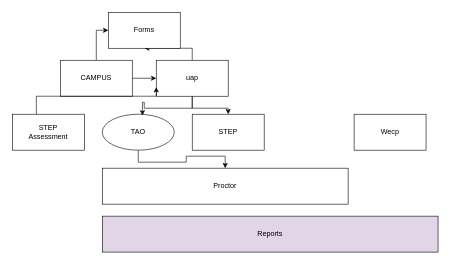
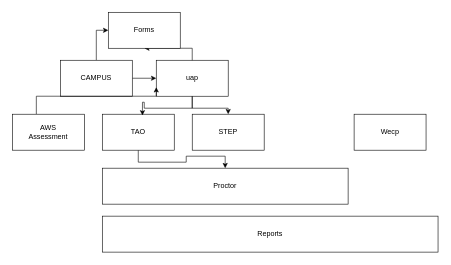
  <mxCell id="0" />
  <mxCell id="1" parent="0" />
  <mxCell id="2" style="edgeStyle=orthogonalEdgeStyle;rounded=0;orthogonalLoop=1;jettySize=auto;html=1;entryX=0.5;entryY=0;entryDx=0;entryDy=0;" parent="1" source="3" target="6" edge="1"><mxGeometry relative="1" as="geometry" /></mxCell>
  <mxCell id="3" value="uap" style="rounded=0;whiteSpace=wrap;html=1;" parent="1" vertex="1"><mxGeometry x="260" y="100" width="120" height="60" as="geometry" /></mxCell>
  <mxCell id="4" style="edgeStyle=orthogonalEdgeStyle;rounded=0;orthogonalLoop=1;jettySize=auto;html=1;" parent="1" source="5" target="10" edge="1"><mxGeometry relative="1" as="geometry" /></mxCell>
- <mxCell id="5" value="TAO" style="ellipse;whiteSpace=wrap;html=1;" parent="1" vertex="1"><mxGeometry x="170" y="190" width="120" height="60" as="geometry" /></mxCell>
+ <mxCell id="5" value="TAO" style="rounded=0;whiteSpace=wrap;html=1;" parent="1" vertex="1"><mxGeometry x="170" y="190" width="120" height="60" as="geometry" /></mxCell>
  <mxCell id="6" value="STEP" style="rounded=0;whiteSpace=wrap;html=1;" parent="1" vertex="1"><mxGeometry x="320" y="190" width="120" height="60" as="geometry" /></mxCell>
  <mxCell id="7" value="Wecp" style="rounded=0;whiteSpace=wrap;html=1;" parent="1" vertex="1"><mxGeometry x="590" y="190" width="120" height="60" as="geometry" /></mxCell>
  <mxCell id="8" style="edgeStyle=orthogonalEdgeStyle;rounded=0;orthogonalLoop=1;jettySize=auto;html=1;entryX=0.558;entryY=0.033;entryDx=0;entryDy=0;entryPerimeter=0;" parent="1" source="3" target="5" edge="1"><mxGeometry relative="1" as="geometry" /></mxCell>
  <mxCell id="9" style="edgeStyle=orthogonalEdgeStyle;rounded=0;orthogonalLoop=1;jettySize=auto;html=1;" parent="1" source="3" target="14" edge="1"><mxGeometry relative="1" as="geometry" /></mxCell>
  <mxCell id="10" value="Proctor" style="rounded=0;whiteSpace=wrap;html=1;" parent="1" vertex="1"><mxGeometry x="170" y="280" width="410" height="60" as="geometry" /></mxCell>
  <mxCell id="11" style="edgeStyle=orthogonalEdgeStyle;rounded=0;orthogonalLoop=1;jettySize=auto;html=1;entryX=0;entryY=0.5;entryDx=0;entryDy=0;" parent="1" source="13" target="3" edge="1"><mxGeometry relative="1" as="geometry" /></mxCell>
  <mxCell id="12" style="edgeStyle=orthogonalEdgeStyle;rounded=0;orthogonalLoop=1;jettySize=auto;html=1;entryX=0;entryY=0.5;entryDx=0;entryDy=0;" parent="1" source="13" target="14" edge="1"><mxGeometry relative="1" as="geometry" /></mxCell>
  <mxCell id="13" value="CAMPUS" style="rounded=0;whiteSpace=wrap;html=1;" parent="1" vertex="1"><mxGeometry x="100" y="100" width="120" height="60" as="geometry" /></mxCell>
  <mxCell id="14" value="Forms" style="rounded=0;whiteSpace=wrap;html=1;" parent="1" vertex="1"><mxGeometry x="180" width="120" height="60" as="geometry" y="20" /></mxCell>
- <mxCell id="15" value="Reports" style="rounded=0;whiteSpace=wrap;html=1;fillColor=#e1d5e7;" parent="1" vertex="1"><mxGeometry x="170" y="360" width="560" height="60" as="geometry" /></mxCell>
+ <mxCell id="15" value="Reports" style="rounded=0;whiteSpace=wrap;html=1;" parent="1" vertex="1"><mxGeometry x="170" y="360" width="560" height="60" as="geometry" /></mxCell>
  <mxCell id="16" style="edgeStyle=orthogonalEdgeStyle;rounded=0;orthogonalLoop=1;jettySize=auto;html=1;entryX=0;entryY=0.75;entryDx=0;entryDy=0;" parent="1" source="17" target="3" edge="1"><mxGeometry relative="1" as="geometry"><Array as="points"><mxPoint x="60" y="160" /><mxPoint x="260" y="160" /></Array></mxGeometry></mxCell>
- <mxCell id="17" value="STEP&lt;br&gt;Assessment" style="rounded=0;whiteSpace=wrap;html=1;" parent="1" vertex="1"><mxGeometry x="20" y="190" width="120" height="60" as="geometry" /></mxCell>
+ <mxCell id="17" value="AWS&lt;br&gt;Assessment" style="rounded=0;whiteSpace=wrap;html=1;" parent="1" vertex="1"><mxGeometry x="20" y="190" width="120" height="60" as="geometry" /></mxCell>
